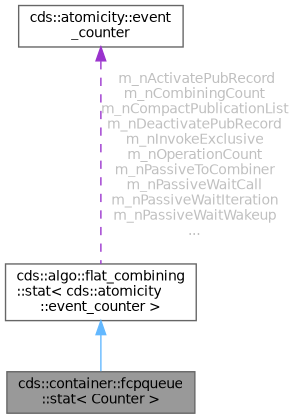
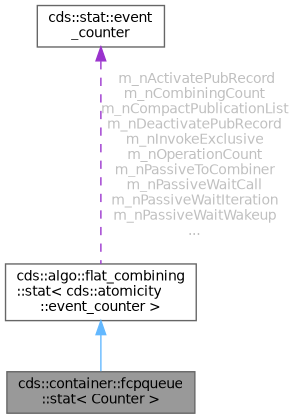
  digraph {
    node [color=gray40 fillcolor=white fontname=Helvetica fontsize=10 shape=box style=filled]
    edge [dir=back fontname=Helvetica fontsize=10 labelfontname=Helvetica labelfontsize=10]
    n1 [fillcolor=grey60 fontcolor=black height=0.2 label="cds::container::fcpqueue\l::stat\< Counter \>" width=0.4]
    n2 [height=0.2 label="cds::algo::flat_combining\l::stat\< cds::atomicity\l::event_counter \>" width=0.4]
-   n3 [height=0.2 label="cds::atomicity::event\l_counter" width=0.4]
+   n3 [height=0.2 label="cds::stat::event\l_counter" width=0.4]
    n2 -> n1 [color=steelblue1 style=solid]
    n3 -> n2 [color=darkorchid3 fontcolor=grey label=" m_nActivatePubRecord\nm_nCombiningCount\nm_nCompactPublicationList\nm_nDeactivatePubRecord\nm_nInvokeExclusive\nm_nOperationCount\nm_nPassiveToCombiner\nm_nPassiveWaitCall\nm_nPassiveWaitIteration\nm_nPassiveWaitWakeup\n..." style=dashed]
  }
